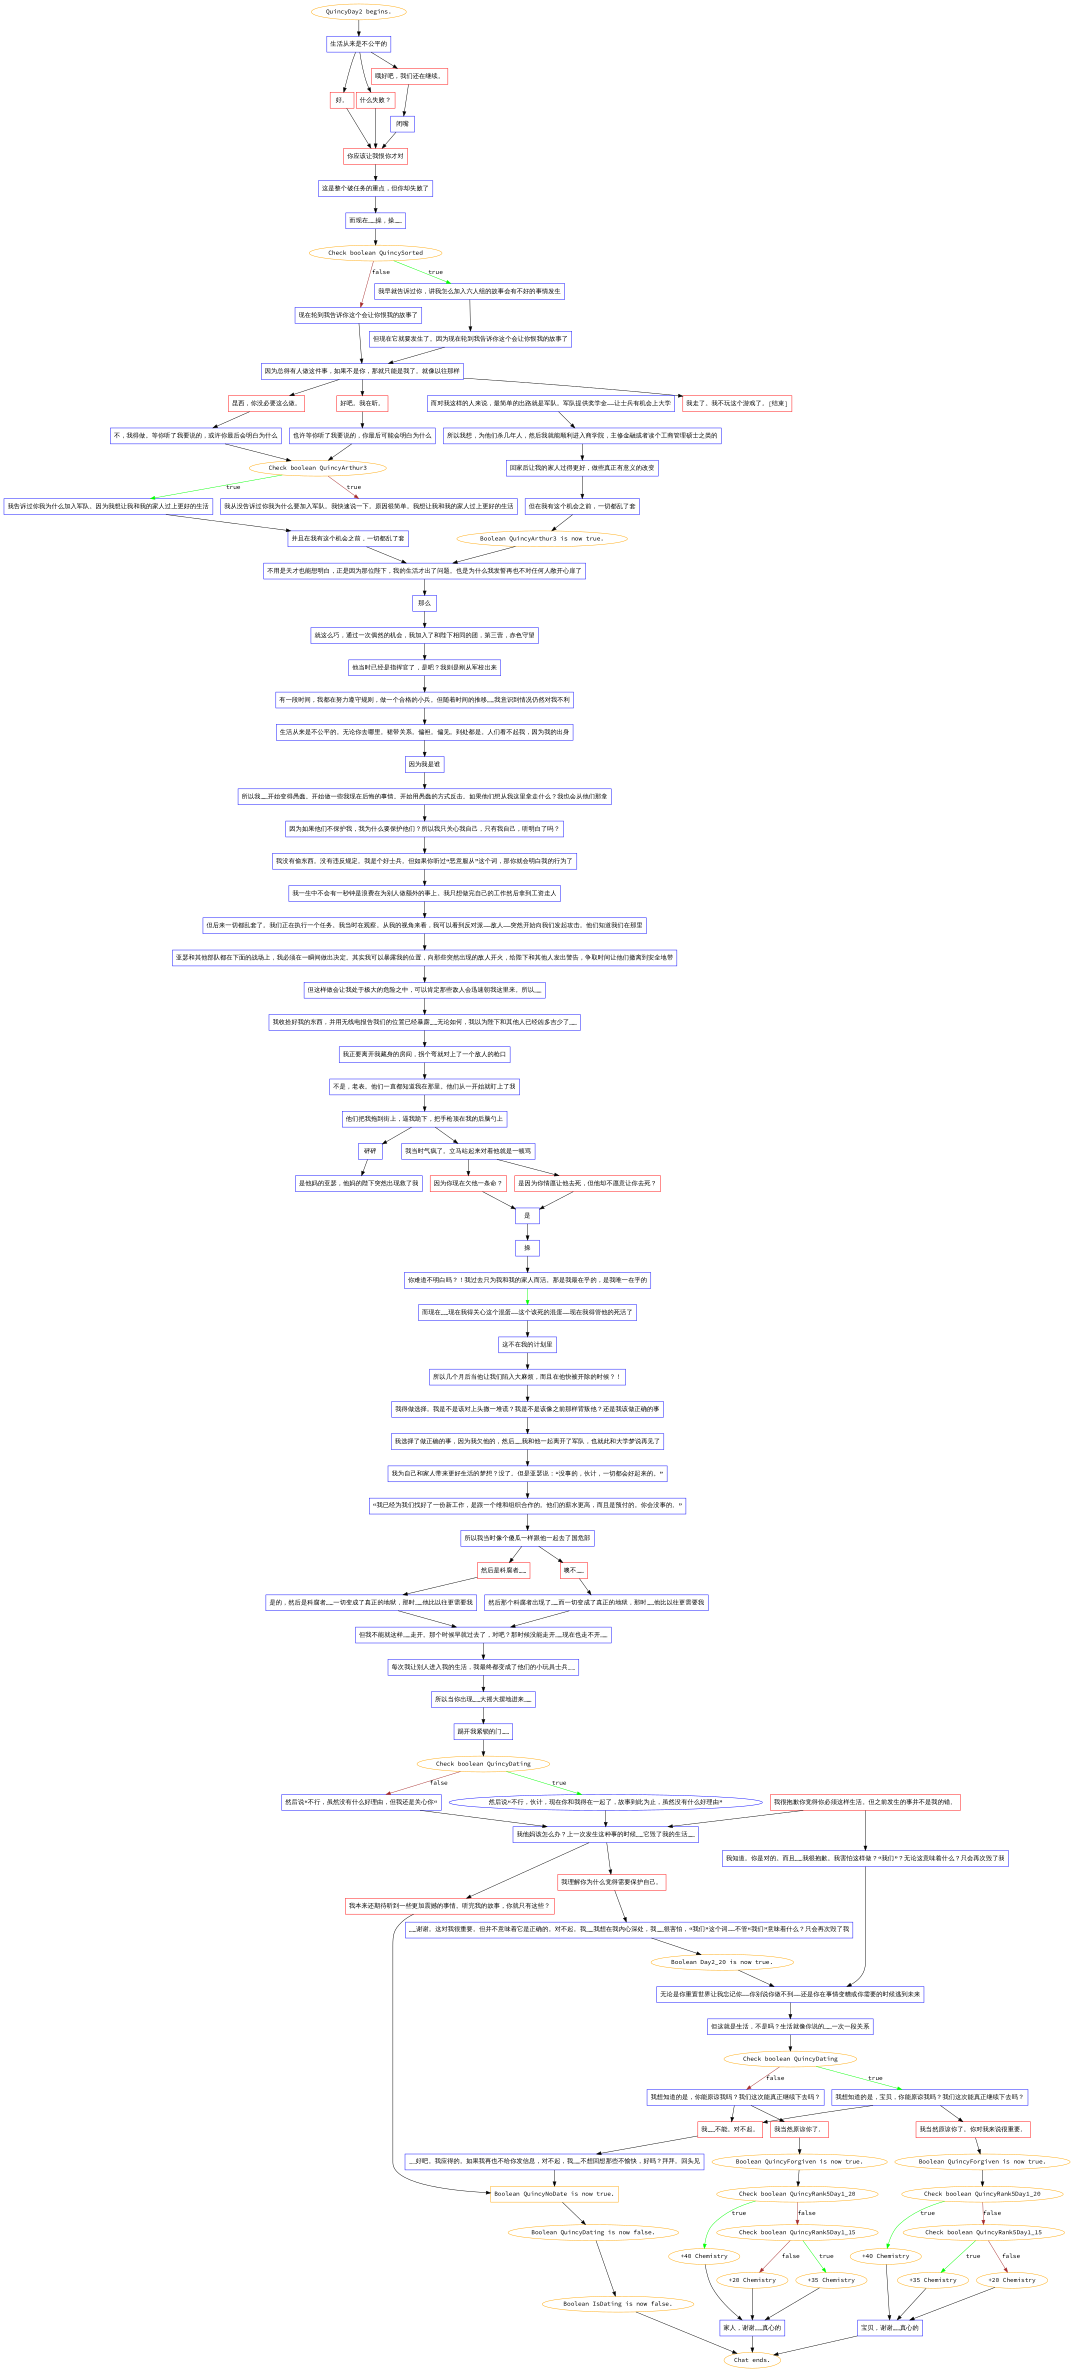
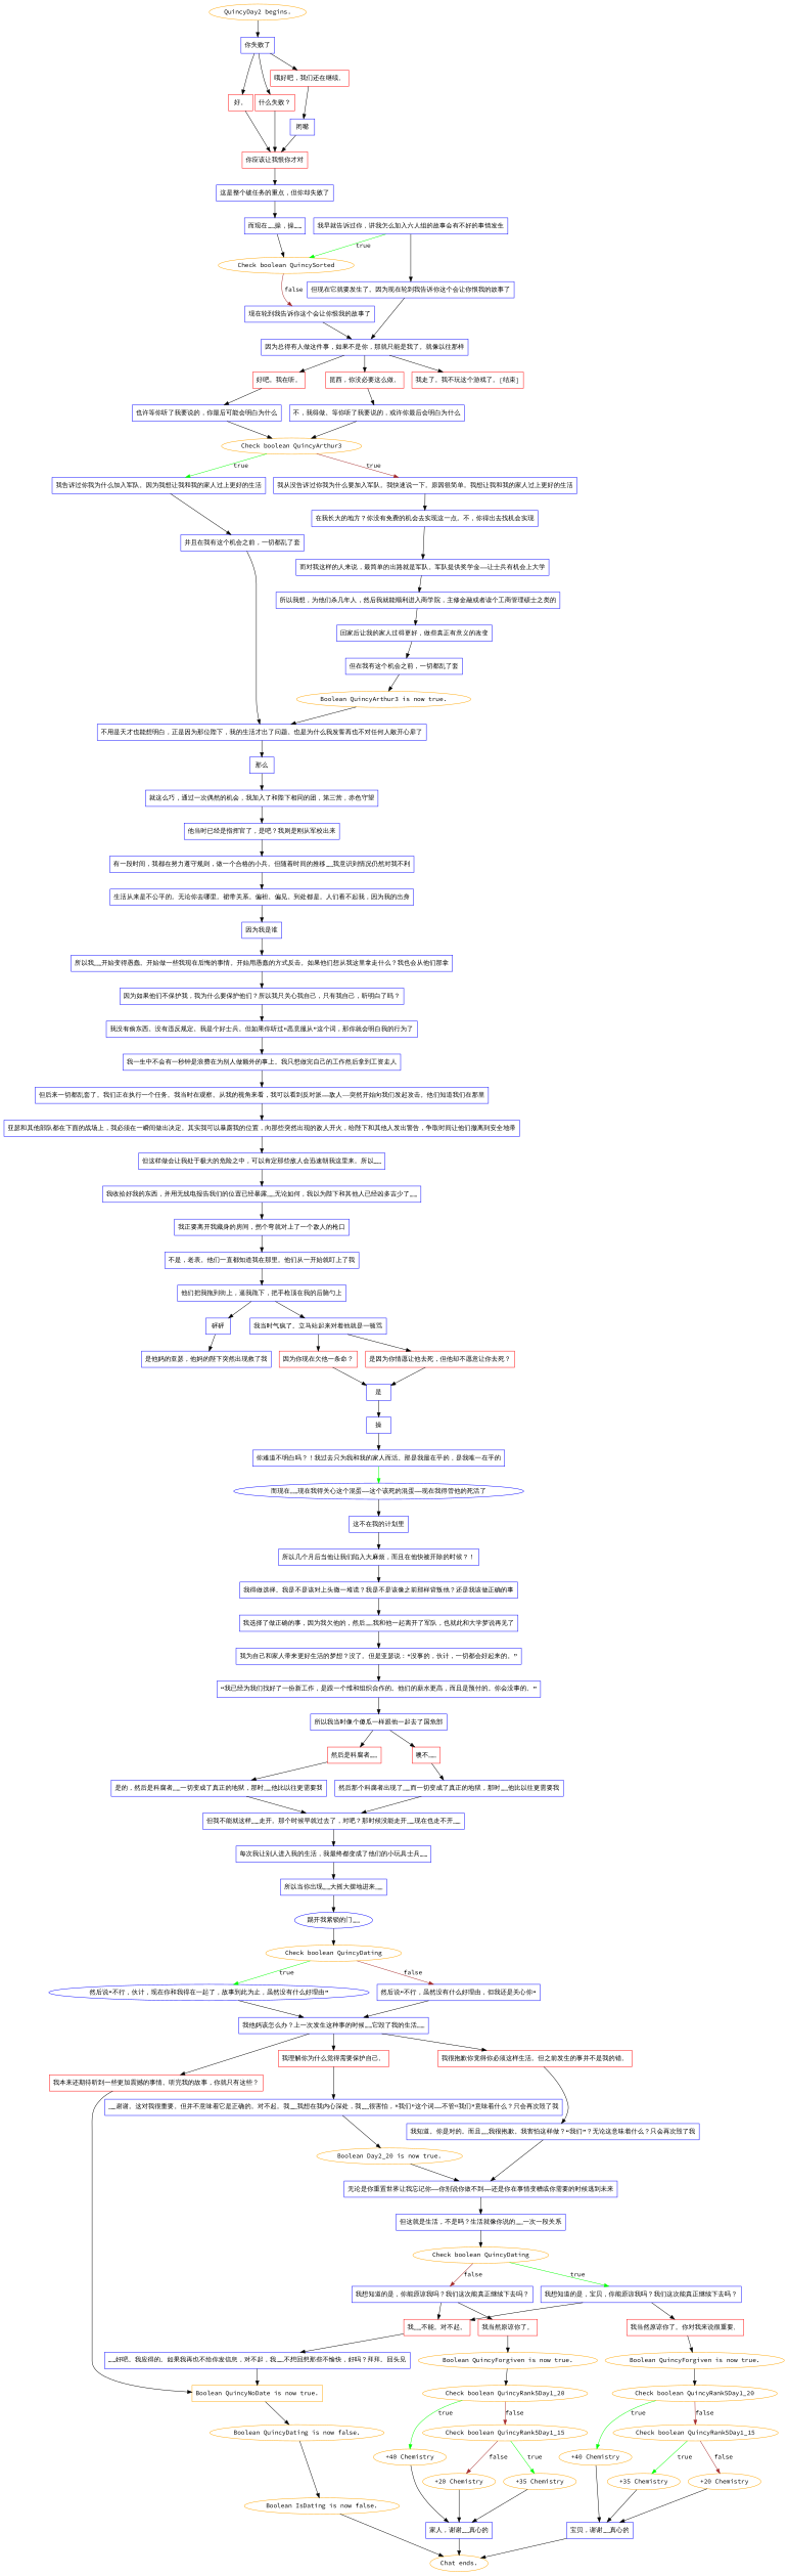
  digraph {
    fontname="Source Code Pro"
    node [color=blue fontname="Source Code Pro" shape=box]
    edge [fontname="Source Code Pro"]
    "QuincyDay2 begins." [color=orange shape=""]
-   n2 [label="生活从来是不公平的"]
+   n2 [label="你失败了"]
    n3 [color=red label="好。"]
    n4 [color=red label="什么失败？"]
    n5 [color=red label="哦好吧，我们还在继续。"]
    n6 [color=red label="你应该让我恨你才对"]
    n7 [label="闭嘴"]
    n8 [label="这是整个破任务的重点，但你却失败了"]
    n9 [label="而现在……操，操……"]
    n10 [color=orange label="Check boolean QuincySorted" shape=""]
    n11 [label="我早就告诉过你，讲我怎么加入六人组的故事会有不好的事情发生"]
    n12 [label="现在轮到我告诉你这个会让你恨我的故事了"]
    n13 [label="但现在它就要发生了。因为现在轮到我告诉你这个会让你恨我的故事了"]
    n14 [label="因为总得有人做这件事，如果不是你，那就只能是我了。就像以往那样"]
    n15 [color=red label="好吧。我在听。"]
    n16 [color=red label="昆西，你没必要这么做。"]
    n17 [color=red label="我走了。我不玩这个游戏了。[结束]"]
    n18 [label="也许等你听了我要说的，你最后可能会明白为什么"]
    n19 [label="不，我得做。等你听了我要说的，或许你最后会明白为什么"]
    n20 [color=orange label="Check boolean QuincyArthur3" shape=""]
    n21 [label="我告诉过你我为什么加入军队。因为我想让我和我的家人过上更好的生活"]
    n22 [label="我从没告诉过你我为什么要加入军队。我快速说一下。原因很简单。我想让我和我的家人过上更好的生活"]
    n23 [color=orange label="Boolean QuincyNoDate is now true."]
    n24 [color=orange label="Boolean QuincyDating is now false." shape=""]
    n25 [label="并且在我有这个机会之前，一切都乱了套"]
+   n26 [label="在我长大的地方？你没有免费的机会去实现这一点。不，你得出去找机会实现"]
    n27 [color=orange label="Boolean IsDating is now false." shape=""]
    n28 [label="不用是天才也能想明白，正是因为那位陛下，我的生活才出了问题。也是为什么我发誓再也不对任何人敞开心扉了"]
    n29 [label="而对我这样的人来说，最简单的出路就是军队。军队提供奖学金——让士兵有机会上大学"]
    "Chat ends." [color=orange shape=""]
    n31 [label="那么"]
    n32 [label="所以我想，为他们杀几年人，然后我就能顺利进入商学院，主修金融或者读个工商管理硕士之类的"]
    n33 [label="就这么巧，通过一次偶然的机会，我加入了和陛下相同的团，第三营，赤色守望"]
    n34 [label="回家后让我的家人过得更好，做些真正有意义的改变"]
    n35 [label="他当时已经是指挥官了，是吧？我则是刚从军校出来"]
    n36 [label="但在我有这个机会之前，一切都乱了套"]
    n37 [label="有一段时间，我都在努力遵守规则，做一个合格的小兵。但随着时间的推移……我意识到情况仍然对我不利"]
    n38 [color=orange label="Boolean QuincyArthur3 is now true." shape=""]
    n39 [label="生活从来是不公平的。无论你去哪里。裙带关系。偏袒。偏见。到处都是。人们看不起我，因为我的出身"]
    n40 [label="因为我是谁"]
    n41 [label="所以我……开始变得愚蠢。开始做一些我现在后悔的事情。开始用愚蠢的方式反击。如果他们想从我这里拿走什么？我也会从他们那拿"]
    n42 [label="因为如果他们不保护我，我为什么要保护他们？所以我只关心我自己，只有我自己，听明白了吗？"]
    n43 [label="我没有偷东西。没有违反规定。我是个好士兵。但如果你听过“恶意服从”这个词，那你就会明白我的行为了"]
    n44 [label="我一生中不会有一秒钟是浪费在为别人做额外的事上。我只想做完自己的工作然后拿到工资走人"]
    n45 [label="但后来一切都乱套了。我们正在执行一个任务。我当时在观察。从我的视角来看，我可以看到反对派——敌人——突然开始向我们发起攻击。他们知道我们在那里"]
    n46 [label="亚瑟和其他部队都在下面的战场上，我必须在一瞬间做出决定。其实我可以暴露我的位置，向那些突然出现的敌人开火，给陛下和其他人发出警告，争取时间让他们撤离到安全地带"]
    n47 [label="但这样做会让我处于极大的危险之中，可以肯定那些敌人会迅速朝我这里来。所以……"]
    n48 [label="我收拾好我的东西，并用无线电报告我们的位置已经暴露……无论如何，我以为陛下和其他人已经凶多吉少了……"]
    n49 [label="我正要离开我藏身的房间，拐个弯就对上了一个敌人的枪口"]
    n50 [label="不是，老表。他们一直都知道我在那里。他们从一开始就盯上了我"]
    n51 [label="他们把我拖到街上，逼我跪下，把手枪顶在我的后脑勺上"]
    n52 [label="砰砰"]
    n53 [label="我当时气疯了。立马站起来对着他就是一顿骂"]
    n54 [label="是他妈的亚瑟，他妈的陛下突然出现救了我"]
    n55 [color=red label="是因为你情愿让他去死，但他却不愿意让你去死？"]
    n56 [color=red label="因为你现在欠他一条命？"]
    n57 [label="是"]
    n58 [label="操"]
    n59 [label="你难道不明白吗？！我过去只为我和我的家人而活。那是我最在乎的，是我唯一在乎的"]
-   n60 [label="而现在……现在我得关心这个混蛋——这个该死的混蛋——现在我得管他的死活了"]
+   n60 [label="而现在……现在我得关心这个混蛋——这个该死的混蛋——现在我得管他的死活了" shape=ellipse]
    n61 [label="这不在我的计划里"]
    n62 [label="所以几个月后当他让我们陷入大麻烦，而且在他快被开除的时候？！"]
    n63 [label="我得做选择。我是不是该对上头撒一堆谎？我是不是该像之前那样背叛他？还是我该做正确的事"]
    n64 [label="我选择了做正确的事，因为我欠他的，然后……我和他一起离开了军队，也就此和大学梦说再见了"]
    n65 [label="我为自己和家人带来更好生活的梦想？没了。但是亚瑟说：“没事的，伙计，一切都会好起来的。”"]
    n66 [label="“我已经为我们找好了一份新工作，是跟一个维和组织合作的。他们的薪水更高，而且是预付的。你会没事的。”"]
    n67 [label="所以我当时像个傻瓜一样跟他一起去了国危部"]
    n68 [color=red label="然后是科腐者……"]
    n69 [color=red label="噢不……"]
    n70 [label="是的，然后是科腐者……一切变成了真正的地狱，那时……他比以往更需要我"]
    n71 [label="然后那个科腐者出现了……而一切变成了真正的地狱，那时……他比以往更需要我"]
    n72 [label="但我不能就这样……走开。那个时候早就过去了，对吧？那时候没能走开……现在也走不开……"]
    n73 [label="每次我让别人进入我的生活，我最终都变成了他们的小玩具士兵……"]
    n74 [label="所以当你出现……大摇大摆地进来……"]
-   n75 [label="踢开我紧锁的门……"]
+   n75 [label="踢开我紧锁的门……" shape=ellipse]
    n76 [color=orange label="Check boolean QuincyDating" shape=""]
    n77 [label="然后说“不行，伙计，现在你和我得在一起了，故事到此为止，虽然没有什么好理由”" shape=ellipse]
    n78 [label="然后说“不行，虽然没有什么好理由，但我还是关心你“"]
    n79 [label="我他妈该怎么办？上一次发生这种事的时候……它毁了我的生活……"]
    n80 [color=red label="我很抱歉你觉得你必须这样生活。但之前发生的事并不是我的错。"]
    n81 [color=red label="我理解你为什么觉得需要保护自己。"]
    n82 [color=red label="我本来还期待听到一些更加震撼的事情。听完我的故事，你就只有这些？"]
    n83 [label="我知道。你是对的。而且……我很抱歉。我害怕这样做？“我们”？无论这意味着什么？只会再次毁了我"]
    n84 [label="……谢谢。这对我很重要。但并不意味着它是正确的。对不起。我……我想在我内心深处，我……很害怕，“我们”这个词——不管“我们”意味着什么？只会再次毁了我"]
    n85 [label="无论是你重置世界让我忘记你——你别说你做不到——还是你在事情变糟或你需要的时候逃到未来"]
    n86 [color=orange label="Boolean Day2_20 is now true." shape=""]
    n87 [label="但这就是生活，不是吗？生活就像你说的……一次一段关系"]
    n88 [color=orange label="Check boolean QuincyDating" shape=""]
    n89 [label="我想知道的是，宝贝，你能原谅我吗？我们这次能真正继续下去吗？"]
    n90 [label="我想知道的是，你能原谅我吗？我们这次能真正继续下去吗？"]
    n91 [color=red label="我当然原谅你了。你对我来说很重要。"]
    n92 [color=red label="我……不能。对不起。"]
    n93 [color=red label="我当然原谅你了。"]
    n94 [color=orange label="Boolean QuincyForgiven is now true." shape=""]
    n95 [label="……好吧。我应得的。如果我再也不给你发信息，对不起，我……不想回想那些不愉快，好吗？拜拜。回头见"]
    n96 [color=orange label="Boolean QuincyForgiven is now true." shape=""]
    n97 [color=orange label="Check boolean QuincyRank5Day1_20" shape=""]
    n98 [color=orange label="Check boolean QuincyRank5Day1_20" shape=""]
    n99 [color=orange label="+40 Chemistry" shape=""]
    n100 [color=orange label="Check boolean QuincyRank5Day1_15" shape=""]
    n101 [color=orange label="+40 Chemistry" shape=""]
    n102 [color=orange label="Check boolean QuincyRank5Day1_15" shape=""]
    n103 [label="宝贝，谢谢……真心的"]
    n104 [color=orange label="+35 Chemistry" shape=""]
    n105 [color=orange label="+20 Chemistry" shape=""]
    n106 [label="家人，谢谢……真心的"]
    n107 [color=orange label="+35 Chemistry" shape=""]
    n108 [color=orange label="+20 Chemistry" shape=""]
    "QuincyDay2 begins." -> n2
    n2 -> n3
    n2 -> n4
    n2 -> n5
    n3 -> n6
    n4 -> n6
    n5 -> n7
    n6 -> n8
    n7 -> n6
    n8 -> n9
    n9 -> n10
-   n10 -> n11 [color=green label=true]
+   n11 -> n10 [color=green label=true]
    n10 -> n12 [color=brown label=false]
    n11 -> n13
    n12 -> n14
    n13 -> n14
    n14 -> n15
    n14 -> n16
    n14 -> n17
    n15 -> n18
    n16 -> n19
    n18 -> n20
    n19 -> n20
    n20 -> n21 [color=green label=true]
    n20 -> n22 [color=brown label=true]
    n21 -> n25
+   n22 -> n26
    n23 -> n24
    n24 -> n27
    n25 -> n28
+   n26 -> n29
    n27 -> "Chat ends."
    n28 -> n31
    n29 -> n32
    n31 -> n33
    n32 -> n34
    n33 -> n35
    n34 -> n36
    n35 -> n37
    n36 -> n38
    n37 -> n39
    n38 -> n28
    n39 -> n40
    n40 -> n41
    n41 -> n42
    n42 -> n43
    n43 -> n44
    n44 -> n45
    n45 -> n46
    n46 -> n47
    n47 -> n48
    n48 -> n49
    n49 -> n50
    n50 -> n51
    n51 -> n52
    n51 -> n53
    n52 -> n54
    n53 -> n55
    n53 -> n56
    n55 -> n57
    n56 -> n57
    n57 -> n58
    n58 -> n59
    n59 -> n60 [color=green]
    n60 -> n61
    n61 -> n62
    n62 -> n63
    n63 -> n64
    n64 -> n65
    n65 -> n66
    n66 -> n67
    n67 -> n68
    n67 -> n69
    n68 -> n70
    n69 -> n71
    n70 -> n72
    n71 -> n72
    n72 -> n73
    n73 -> n74
    n74 -> n75
    n75 -> n76
    n76 -> n77 [color=green label=true]
    n76 -> n78 [color=brown label=false]
    n77 -> n79
    n78 -> n79
-   n80 -> n79
+   n79 -> n80
    n79 -> n81
    n79 -> n82
    n80 -> n83
    n81 -> n84
    n82 -> n23
    n83 -> n85
    n84 -> n86
    n85 -> n87
    n86 -> n85
    n87 -> n88
    n88 -> n89 [color=green label=true]
    n88 -> n90 [color=brown label=false]
    n89 -> n91
    n89 -> n92
    n90 -> n92
    n90 -> n93
    n91 -> n94
    n92 -> n95
    n93 -> n96
    n94 -> n97
    n95 -> n23
    n96 -> n98
    n97 -> n99 [color=green label=true]
    n97 -> n100 [color=brown label=false]
    n98 -> n101 [color=green label=true]
    n98 -> n102 [color=brown label=false]
    n99 -> n103
    n100 -> n104 [color=green label=true]
    n100 -> n105 [color=brown label=false]
    n101 -> n106
    n102 -> n107 [color=green label=true]
    n102 -> n108 [color=brown label=false]
    n103 -> "Chat ends."
    n104 -> n103
    n105 -> n103
    n106 -> "Chat ends."
    n107 -> n106
    n108 -> n106
  }
